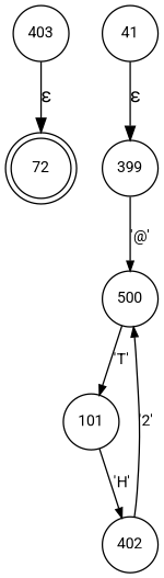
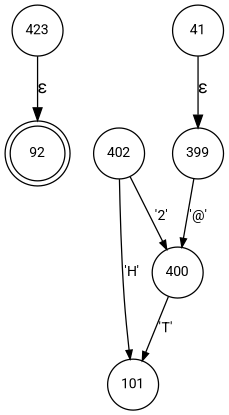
  digraph {
    fontname=Roboto
    rankdir=TB
    node [fixedsize=true fontname=Roboto fontsize=11 shape=circle peripheries=1]
    edge [arrowhead=normal arrowsize=.7 fontname=Roboto fontsize=11]
-   n1 [label=72 shape=doublecircle width=.6 peripheries=""]
-   n2 [label=500 width=.55]
+   n1 [label=92 shape=doublecircle width=.6 peripheries=""]
+   n2 [label=400 width=.55]
    n3 [label=101 width=.55]
    n4 [label=402 width=.55]
-   n5 [label=403 width=.55]
+   n5 [label=423 width=.55]
    n6 [label=41 width=.55]
    n7 [label=399 width=.55]
    n2 -> n3 [label="'T'"]
-   n3 -> n4 [label="'H'"]
+   n4 -> n3 [label="'H'"]
    n4 -> n2 [label="'2'"]
    n5 -> n1 [label="&epsilon;" arrowhead="" arrowsize="" fontsize=""]
    n6 -> n7 [label="&epsilon;" arrowhead="" arrowsize="" fontsize=""]
    n7 -> n2 [label="'@'"]
  }
